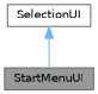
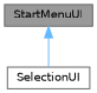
  digraph {
    node [color=gray40 fontname=Helvetica fontsize=10 shape=box style=filled]
    n1 [fillcolor=grey60 fontcolor=black height=0.2 label=StartMenuUI width=0.4]
    n2 [fillcolor=white height=0.2 label=SelectionUI width=0.4]
-   n2 -> n1 [color=steelblue1 dir=back fontname=Helvetica fontsize=10 labelfontname=Helvetica labelfontsize=10 style=solid]
+   n1 -> n2 [color=steelblue1 dir=back fontname=Helvetica fontsize=10 labelfontname=Helvetica labelfontsize=10 style=solid]
  }
